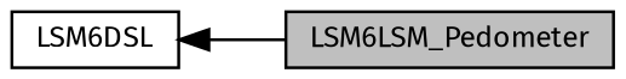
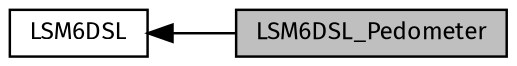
  digraph {
    rankdir=LR
    fontname="Fira Sans"
    node [color=black fontname="Fira Sans" fontsize=10 shape=box style=filled]
    n1 [fillcolor=white height=0.2 label=LSM6DSL width=0.4]
-   n2 [fillcolor=grey75 fontcolor=black height=0.2 label=LSM6LSM_Pedometer width=0.4]
+   n2 [fillcolor=grey75 fontcolor=black height=0.2 label=LSM6DSL_Pedometer width=0.4]
    n1 -> n2 [dir=back fontname="Fira Sans" fontsize=10 labelfontname=Helvetica labelfontsize=10 shape=plaintext style=solid]
  }
